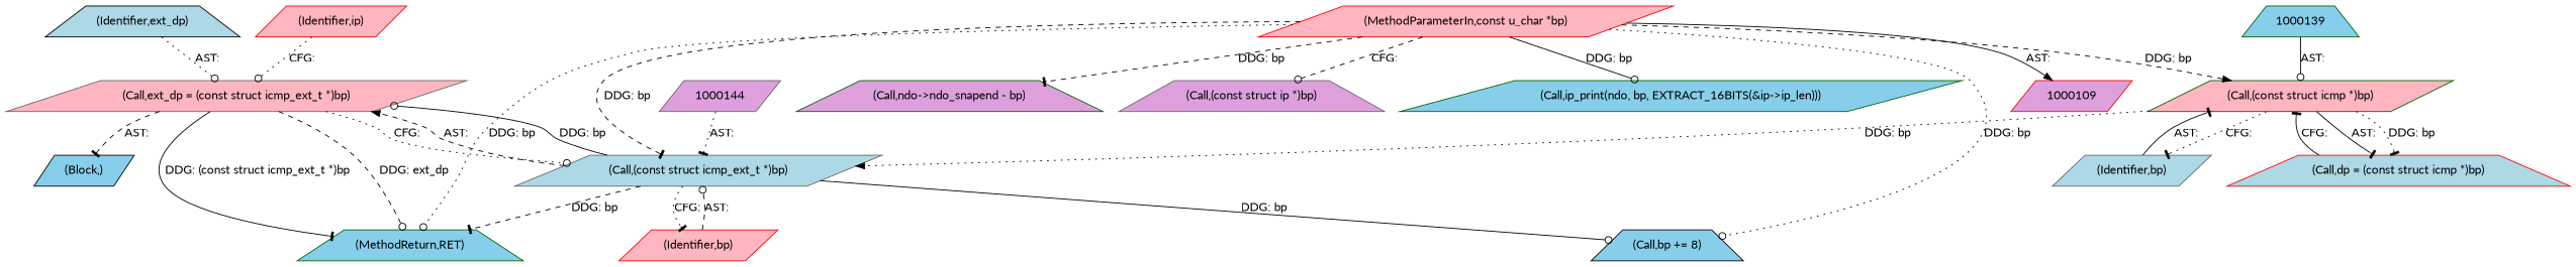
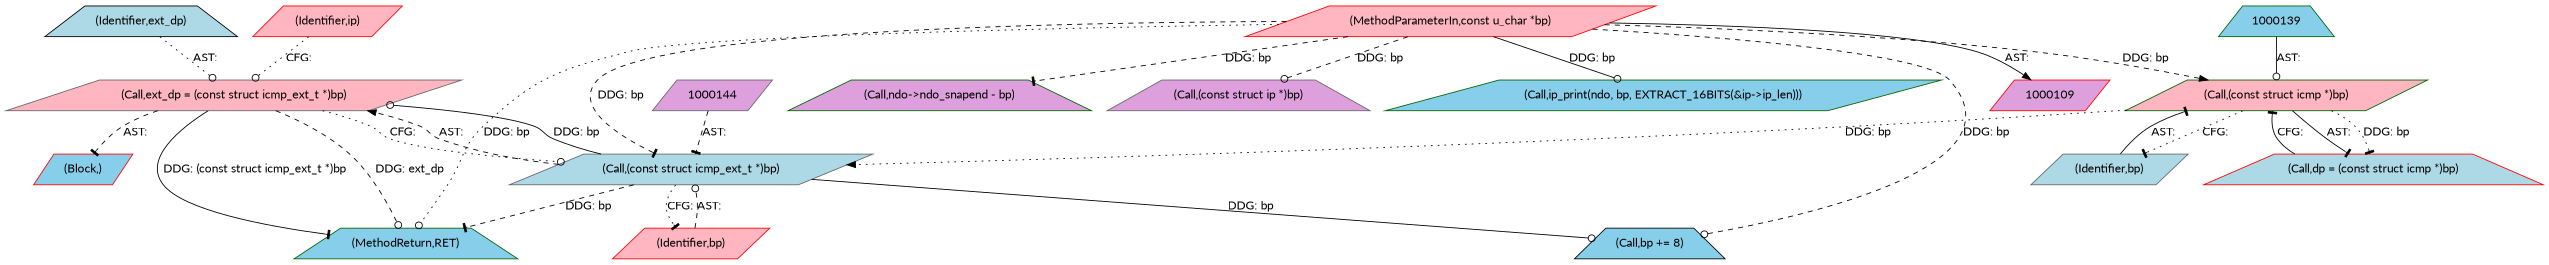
  digraph {
    fontname=Lato
    node [color=gray40 fillcolor=lightpink fontname=Lato shape=parallelogram style=filled]
    edge [arrowhead=odot fontname=Lato style=dashed]
    n1 [label="(Call,ext_dp = (const struct icmp_ext_t *)bp)"]
    n2 [fillcolor=lightblue label="(Call,(const struct icmp_ext_t *)bp)"]
-   n3 [color=black fillcolor=skyblue label="(Block,)"]
+   n3 [color=red fillcolor=skyblue label="(Block,)"]
    n4 [color=darkgreen fillcolor=skyblue label="(MethodReturn,RET)" shape=trapezium]
    n5 [color=red label="(Identifier,bp)"]
    n6 [color=black fillcolor=skyblue label="(Call,bp += 8)" shape=trapezium]
    n7 [color=darkgreen label="(Call,(const struct icmp *)bp)"]
    n8 [fillcolor=lightblue label="(Identifier,bp)"]
    n9 [color=red fillcolor=lightblue label="(Call,dp = (const struct icmp *)bp)" shape=trapezium]
    n10 [color=red label="(MethodParameterIn,const u_char *bp)"]
    n11 [color=darkgreen fillcolor=plum label="(Call,ndo->ndo_snapend - bp)" shape=trapezium]
    n12 [fillcolor=plum label="(Call,(const struct ip *)bp)" shape=trapezium]
    n13 [color=darkgreen fillcolor=skyblue label="(Call,ip_print(ndo, bp, EXTRACT_16BITS(&ip->ip_len)))"]
    1000109 [color=red fillcolor=plum]
    n15 [color=red label="(Identifier,ip)"]
    n16 [color=black fillcolor=lightblue label="(Identifier,ext_dp)" shape=trapezium]
    1000144 [fillcolor=plum]
    1000139 [color=darkgreen fillcolor=skyblue shape=trapezium]
    n1 -> n2 [label="CFG: " style=dotted]
    n1 -> n3 [arrowhead=tee label="AST: "]
    n1 -> n4 [label="DDG: ext_dp"]
    n1 -> n4 [arrowhead=tee label="DDG: (const struct icmp_ext_t *)bp" style=solid]
    n2 -> n1 [arrowhead=normal label="AST: "]
    n2 -> n1 [label="DDG: bp" style=solid]
    n2 -> n4 [arrowhead=tee label="DDG: bp"]
    n2 -> n5 [arrowhead=tee label="CFG: " style=dotted]
    n2 -> n6 [label="DDG: bp" style=solid]
    n5 -> n2 [label="AST: "]
    n7 -> n2 [arrowhead=normal label="DDG: bp" style=dotted]
    n7 -> n8 [arrowhead=tee label="CFG: " style=dotted]
    n7 -> n9 [arrowhead=tee label="AST: " style=solid]
    n7 -> n9 [arrowhead=tee label="DDG: bp" style=dotted]
    n8 -> n7 [arrowhead=tee label="AST: " style=solid]
    n9 -> n7 [arrowhead=tee label="CFG: " style=solid]
    n10 -> n2 [arrowhead=tee label="DDG: bp"]
    n10 -> n4 [label="DDG: bp" style=dotted]
-   n10 -> n6 [label="DDG: bp" style=dotted]
+   n10 -> n6 [label="DDG: bp"]
    n10 -> n7 [arrowhead=normal label="DDG: bp"]
    n10 -> n11 [arrowhead=tee label="DDG: bp"]
-   n10 -> n12 [label="CFG: "]
+   n10 -> n12 [label="DDG: bp"]
    n10 -> n13 [label="DDG: bp" style=solid]
    n10 -> 1000109 [arrowhead=normal label="AST: " style=solid]
    n15 -> n1 [label="CFG: " style=dotted]
    n16 -> n1 [label="AST: " style=dotted]
-   1000144 -> n2 [arrowhead=tee label="AST: " style=dotted]
+   1000144 -> n2 [arrowhead=tee label="AST: "]
    1000139 -> n7 [label="AST: " style=solid]
  }
